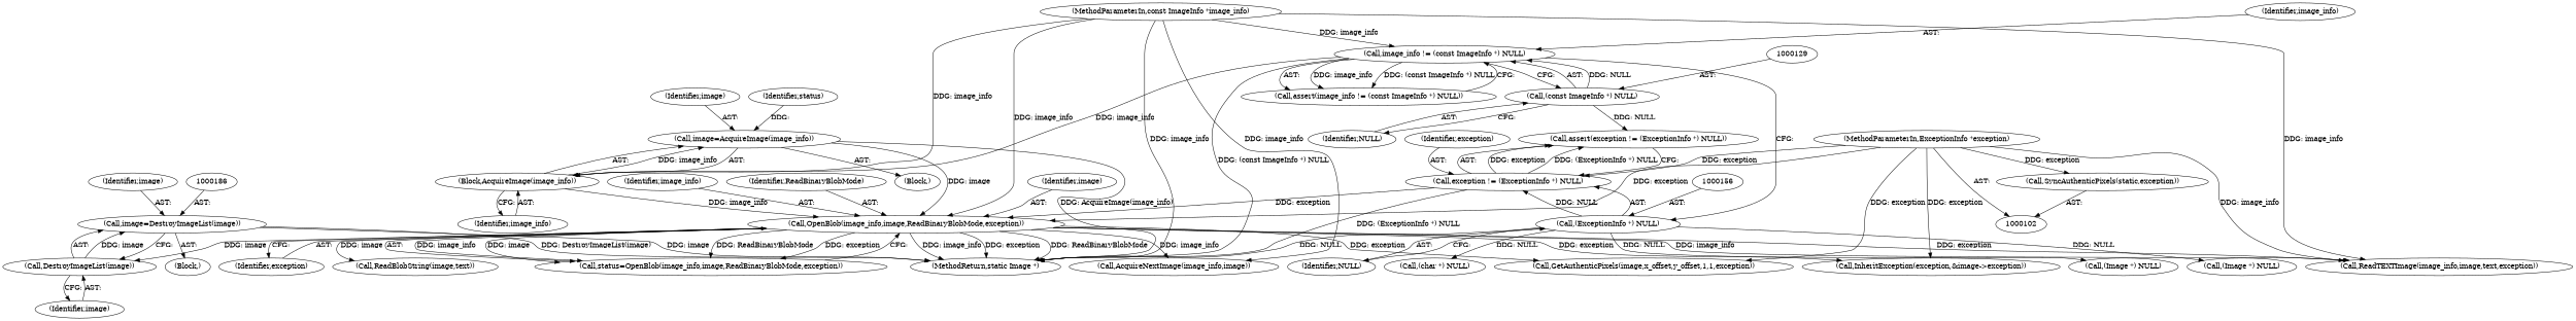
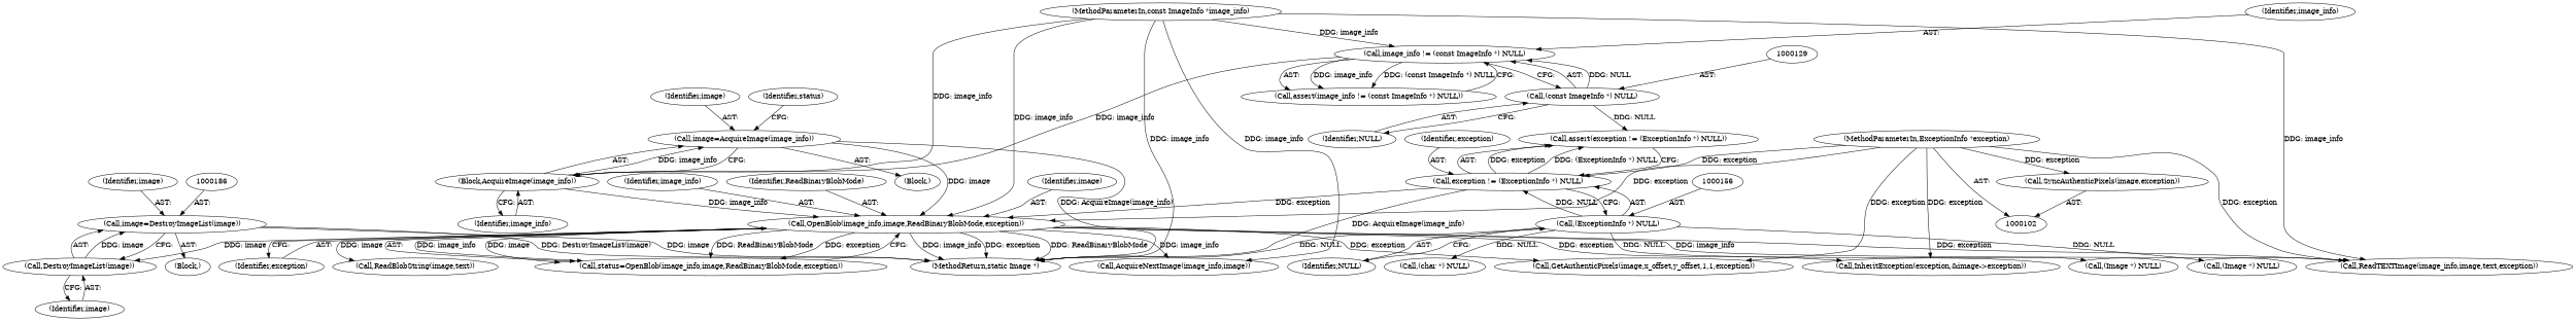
  digraph {
    n1 [label="(Call,image=DestroyImageList(image))"]
    n2 [label="(Call,DestroyImageList(image))"]
    n3 [label="(MethodReturn,static Image *)"]
    n4 [label="(Block,)"]
    n5 [label="(Identifier,image)"]
    n6 [label="(Call,OpenBlob(image_info,image,ReadBinaryBlobMode,exception))"]
    n7 [label="(Identifier,exception)"]
    n8 [label="(Call,AcquireNextImage(image_info,image))"]
    n9 [label="(Call,ReadTEXTImage(image_info,image,text,exception))"]
    n10 [label="(Call,InheritException(exception,&image->exception))"]
    n11 [label="(Call,GetAuthenticPixels(image,x_offset,y_offset,1,1,exception))"]
    n12 [label="(Call,ReadBlobString(image,text))"]
    n13 [label="(Call,status=OpenBlob(image_info,image,ReadBinaryBlobMode,exception))"]
    n14 [label="(Block,AcquireImage(image_info))"]
    n15 [label="(Call,image=AcquireImage(image_info))"]
    n16 [label="(Identifier,image_info)"]
    n17 [label="(Block,)"]
    n18 [label="(Call,image_info != (const ImageInfo *) NULL)"]
    n19 [label="(Call,(const ImageInfo *) NULL)"]
    n20 [label="(Call,assert(image_info != (const ImageInfo *) NULL))"]
    n21 [label="(Identifier,NULL)"]
    n22 [label="(Call,assert(exception != (ExceptionInfo *) NULL))"]
    n23 [label="(MethodParameterIn,const ImageInfo *image_info)"]
    n24 [label="(Call,(ExceptionInfo *) NULL)"]
    n25 [label="(Call,exception != (ExceptionInfo *) NULL)"]
    n26 [label="(Identifier,NULL)"]
    n27 [label="(Call,(char *) NULL)"]
    n28 [label="(Call,(Image *) NULL)"]
    n29 [label="(Call,(Image *) NULL)"]
    n30 [label="(MethodParameterIn,ExceptionInfo *exception)"]
    1000102
-   n32 [label="(Call,SyncAuthenticPixels(static,exception))"]
+   n32 [label="(Call,SyncAuthenticPixels(image,exception))"]
    n33 [label="(Identifier,image_info)"]
    n34 [label="(Identifier,status)"]
    n35 [label="(Identifier,image)"]
    n36 [label="(Identifier,image)"]
    n37 [label="(Identifier,image)"]
    n38 [label="(Identifier,image_info)"]
    n39 [label="(Identifier,ReadBinaryBlobMode)"]
    n40 [label="(Identifier,exception)"]
    1000186
    1000129
    1000156
    n1 -> n2 [label="CFG: "]
    n1 -> n3 [label="DDG: DestroyImageList(image)"]
    n1 -> n3 [label="DDG: image"]
    n1 -> n4 [label="AST: "]
    n2 -> n1 [label="AST: "]
    n2 -> n1 [label="DDG: image"]
    n2 -> n5 [label="CFG: "]
    n5 -> n2 [label="AST: "]
    n6 -> n2 [label="DDG: image"]
    n6 -> n3 [label="DDG: ReadBinaryBlobMode"]
    n6 -> n3 [label="DDG: image_info"]
    n6 -> n3 [label="DDG: exception"]
    n6 -> n7 [label="CFG: "]
    n6 -> n8 [label="DDG: image_info"]
    n6 -> n9 [label="DDG: image_info"]
    n6 -> n9 [label="DDG: exception"]
    n6 -> n10 [label="DDG: exception"]
    n6 -> n11 [label="DDG: exception"]
    n6 -> n12 [label="DDG: image"]
    n6 -> n13 [label="AST: "]
    n6 -> n13 [label="DDG: image_info"]
    n6 -> n13 [label="DDG: image"]
    n6 -> n13 [label="DDG: ReadBinaryBlobMode"]
    n6 -> n13 [label="DDG: exception"]
    n7 -> n6 [label="AST: "]
    n13 -> n6 [label="CFG: "]
    n14 -> n6 [label="DDG: image_info"]
    n14 -> n15 [label="AST: "]
    n14 -> n15 [label="DDG: image_info"]
    n14 -> n16 [label="CFG: "]
    n15 -> n3 [label="DDG: AcquireImage(image_info)"]
    n15 -> n6 [label="DDG: image"]
-   n15 -> n14 [label="AST: "]
+   n15 -> n14 [label="CFG: "]
    n15 -> n17 [label="AST: "]
    n16 -> n14 [label="AST: "]
-   n18 -> n3 [label="DDG: (const ImageInfo *) NULL"]
    n18 -> n14 [label="DDG: image_info"]
    n18 -> n19 [label="CFG: "]
    n18 -> n20 [label="AST: "]
    n18 -> n20 [label="DDG: image_info"]
    n18 -> n20 [label="DDG: (const ImageInfo *) NULL"]
    n19 -> n18 [label="AST: "]
    n19 -> n18 [label="DDG: NULL"]
    n19 -> n21 [label="CFG: "]
    n19 -> n22 [label="DDG: NULL"]
    n20 -> n18 [label="CFG: "]
    n21 -> n19 [label="AST: "]
    n22 -> n25 [label="CFG: "]
    n23 -> n3 [label="DDG: image_info"]
    n23 -> n6 [label="DDG: image_info"]
    n23 -> n8 [label="DDG: image_info"]
    n23 -> n9 [label="DDG: image_info"]
    n23 -> n14 [label="DDG: image_info"]
    n23 -> n18 [label="DDG: image_info"]
    n24 -> n3 [label="DDG: NULL"]
    n24 -> n25 [label="AST: "]
    n24 -> n25 [label="DDG: NULL"]
    n24 -> n26 [label="CFG: "]
    n24 -> n27 [label="DDG: NULL"]
    n24 -> n28 [label="DDG: NULL"]
    n24 -> n29 [label="DDG: NULL"]
-   n25 -> n3 [label="DDG: (ExceptionInfo *) NULL"]
+   n25 -> n3 [label="DDG: AcquireImage(image_info)"]
    n25 -> n6 [label="DDG: exception"]
    n25 -> n22 [label="AST: "]
    n25 -> n22 [label="DDG: exception"]
    n25 -> n22 [label="DDG: (ExceptionInfo *) NULL"]
-   n18 -> n24 [label="CFG: "]
+   n25 -> n24 [label="CFG: "]
    n26 -> n24 [label="AST: "]
    n30 -> n6 [label="DDG: exception"]
-   n30 -> n9 [label="DDG: image_info"]
+   n30 -> n9 [label="DDG: exception"]
    n30 -> n10 [label="DDG: exception"]
    n30 -> n11 [label="DDG: exception"]
    n30 -> n25 [label="DDG: exception"]
    n30 -> 1000102 [label="AST: "]
    n30 -> n32 [label="DDG: exception"]
    n32 -> 1000102 [label="AST: "]
    n33 -> n18 [label="AST: "]
-   n34 -> n15 [label="DDG: "]
+   n34 -> n15 [label="CFG: "]
    n35 -> n1 [label="AST: "]
    n36 -> n6 [label="AST: "]
    n37 -> n15 [label="AST: "]
    n38 -> n6 [label="AST: "]
    n39 -> n6 [label="AST: "]
    n40 -> n25 [label="AST: "]
    1000186 -> n1 [label="AST: "]
    1000129 -> n19 [label="AST: "]
    1000156 -> n24 [label="AST: "]
  }
